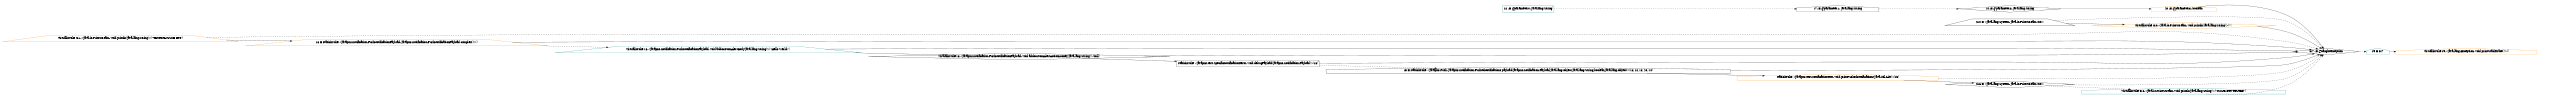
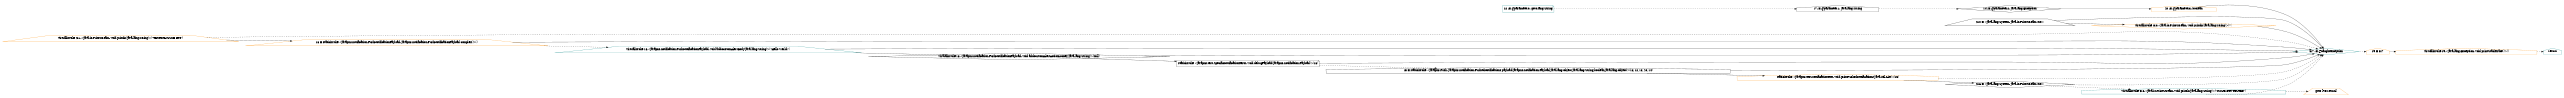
  digraph {
    rankdir=LR
    node [color=black shape=house]
    edge [style=solid]
-   "r2 := @parameter0: java.lang.String" [color=teal shape=note]
+   "r2 := @parameter0: java.lang.String" [color=teal shape=note label="r2 := @parameter0: goto.lang.String"]
    n2 [label="r7 := @parameter1: java.lang.String"]
-   "r4 := @parameter2: java.lang.String" [shape=diamond]
+   "r4 := @parameter2: java.lang.String" [shape=diamond label="r4 := @parameter2: java.lang.Exception"]
    "z0 := @parameter3: boolean" [color=darkorange]
-   "$r7 := @caughtexception" [shape=diamond]
+   "$r7 := @caughtexception" [color=teal shape=diamond]
    "$r0 = <java.lang.System: java.io.PrintStream out>" [shape=trapezium]
    "virtualinvoke $r0.<java.io.PrintStream: void println(java.lang.String)>(\"\")" [color=darkorange shape=diamond]
-   "r9 = $r7" [color=teal]
+   "r9 = $r7" [color=darkorange]
    "virtualinvoke $r1.<java.io.PrintStream: void println(java.lang.String)>(\"TESTING ISSUE #99\")" [color=darkorange shape=trapezium]
    "r8 = staticinvoke <javapns.notification.PushNotificationPayload: javapns.notification.PushNotificationPayload complex()>()" [color=darkorange shape=trapezium]
    "virtualinvoke r8.<javapns.notification.PushNotificationPayload: void addCustomAlertBody(java.lang.String)>(\"Hello World!\")" [color=teal shape=trapezium]
    "virtualinvoke r8.<javapns.notification.PushNotificationPayload: void addCustomAlertActionLocKey(java.lang.String)>(null)" [shape=diamond]
    "staticinvoke <javapns.test.SpecificNotificationTests: void debugPayload(javapns.notification.Payload)>(r8)" [shape=note]
    "r5 = staticinvoke <javapns.Push: javapns.notification.PushedNotifications payload(javapns.notification.Payload,java.lang.Object,java.lang.String,boolean,java.lang.Object)>(r8, r2, r3, z0, r4)"
    "staticinvoke <javapns.test.NotificationTest: void printPushedNotifications(java.util.List)>(r5)" [color=darkorange]
    "$r6 = <java.lang.System: java.io.PrintStream out>" [shape=diamond]
    "virtualinvoke $r6.<java.io.PrintStream: void println(java.lang.String)>(\"ISSUE #99 TESTED\")" [color=teal]
+   "goto [?= return]" [color=darkorange shape=trapezium]
+   return [color=teal]
    "virtualinvoke r9.<java.lang.Exception: void printStackTrace()>()" [color=darkorange]
    "r2 := @parameter0: java.lang.String" -> n2 [style=dashed]
    n2 -> "r4 := @parameter2: java.lang.String" [style=dashed]
    "r4 := @parameter2: java.lang.String" -> "z0 := @parameter3: boolean"
    "z0 := @parameter3: boolean" -> "$r7 := @caughtexception"
    "$r7 := @caughtexception" -> "r9 = $r7" [style=dashed]
-   "$r0 = <java.lang.System: java.io.PrintStream out>" -> "$r7 := @caughtexception" [style=dashed]
+   "$r0 = <java.lang.System: java.io.PrintStream out>" -> "$r7 := @caughtexception"
    "$r0 = <java.lang.System: java.io.PrintStream out>" -> "virtualinvoke $r0.<java.io.PrintStream: void println(java.lang.String)>(\"\")"
    "virtualinvoke $r0.<java.io.PrintStream: void println(java.lang.String)>(\"\")" -> "$r7 := @caughtexception"
    "r9 = $r7" -> "virtualinvoke r9.<java.lang.Exception: void printStackTrace()>()"
    "virtualinvoke $r1.<java.io.PrintStream: void println(java.lang.String)>(\"TESTING ISSUE #99\")" -> "$r7 := @caughtexception" [style=dashed]
    "virtualinvoke $r1.<java.io.PrintStream: void println(java.lang.String)>(\"TESTING ISSUE #99\")" -> "r8 = staticinvoke <javapns.notification.PushNotificationPayload: javapns.notification.PushNotificationPayload complex()>()"
    "r8 = staticinvoke <javapns.notification.PushNotificationPayload: javapns.notification.PushNotificationPayload complex()>()" -> "$r7 := @caughtexception"
    "r8 = staticinvoke <javapns.notification.PushNotificationPayload: javapns.notification.PushNotificationPayload complex()>()" -> "virtualinvoke r8.<javapns.notification.PushNotificationPayload: void addCustomAlertBody(java.lang.String)>(\"Hello World!\")" [style=dashed]
    "virtualinvoke r8.<javapns.notification.PushNotificationPayload: void addCustomAlertBody(java.lang.String)>(\"Hello World!\")" -> "$r7 := @caughtexception"
    "virtualinvoke r8.<javapns.notification.PushNotificationPayload: void addCustomAlertBody(java.lang.String)>(\"Hello World!\")" -> "virtualinvoke r8.<javapns.notification.PushNotificationPayload: void addCustomAlertActionLocKey(java.lang.String)>(null)"
    "virtualinvoke r8.<javapns.notification.PushNotificationPayload: void addCustomAlertActionLocKey(java.lang.String)>(null)" -> "$r7 := @caughtexception"
    "virtualinvoke r8.<javapns.notification.PushNotificationPayload: void addCustomAlertActionLocKey(java.lang.String)>(null)" -> "staticinvoke <javapns.test.SpecificNotificationTests: void debugPayload(javapns.notification.Payload)>(r8)"
    "staticinvoke <javapns.test.SpecificNotificationTests: void debugPayload(javapns.notification.Payload)>(r8)" -> "$r7 := @caughtexception"
    "staticinvoke <javapns.test.SpecificNotificationTests: void debugPayload(javapns.notification.Payload)>(r8)" -> "r5 = staticinvoke <javapns.Push: javapns.notification.PushedNotifications payload(javapns.notification.Payload,java.lang.Object,java.lang.String,boolean,java.lang.Object)>(r8, r2, r3, z0, r4)" [style=dashed]
    "r5 = staticinvoke <javapns.Push: javapns.notification.PushedNotifications payload(javapns.notification.Payload,java.lang.Object,java.lang.String,boolean,java.lang.Object)>(r8, r2, r3, z0, r4)" -> "$r7 := @caughtexception"
    "r5 = staticinvoke <javapns.Push: javapns.notification.PushedNotifications payload(javapns.notification.Payload,java.lang.Object,java.lang.String,boolean,java.lang.Object)>(r8, r2, r3, z0, r4)" -> "staticinvoke <javapns.test.NotificationTest: void printPushedNotifications(java.util.List)>(r5)"
    "staticinvoke <javapns.test.NotificationTest: void printPushedNotifications(java.util.List)>(r5)" -> "$r7 := @caughtexception" [style=dashed]
    "staticinvoke <javapns.test.NotificationTest: void printPushedNotifications(java.util.List)>(r5)" -> "$r6 = <java.lang.System: java.io.PrintStream out>"
    "$r6 = <java.lang.System: java.io.PrintStream out>" -> "$r7 := @caughtexception" [style=dashed]
    "$r6 = <java.lang.System: java.io.PrintStream out>" -> "virtualinvoke $r6.<java.io.PrintStream: void println(java.lang.String)>(\"ISSUE #99 TESTED\")" [style=dashed]
    "virtualinvoke $r6.<java.io.PrintStream: void println(java.lang.String)>(\"ISSUE #99 TESTED\")" -> "$r7 := @caughtexception" [style=dashed]
+   "virtualinvoke $r6.<java.io.PrintStream: void println(java.lang.String)>(\"ISSUE #99 TESTED\")" -> "goto [?= return]" [style=dashed]
+   "virtualinvoke r9.<java.lang.Exception: void printStackTrace()>()" -> return [style=dashed]
  }
